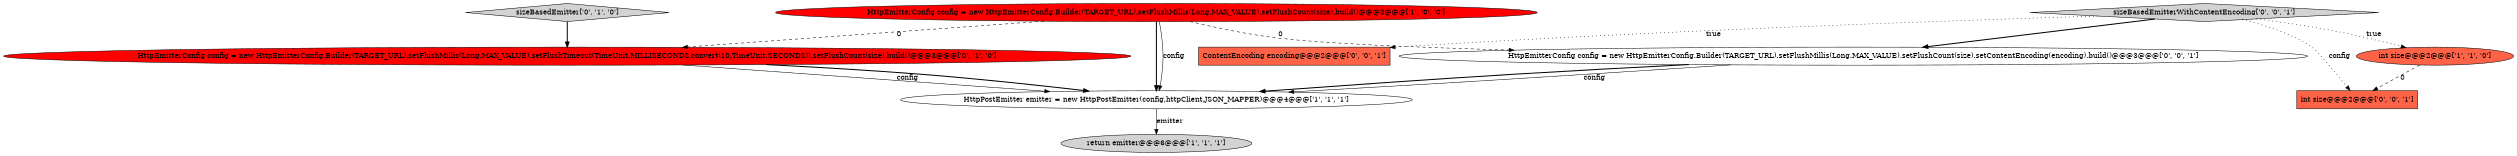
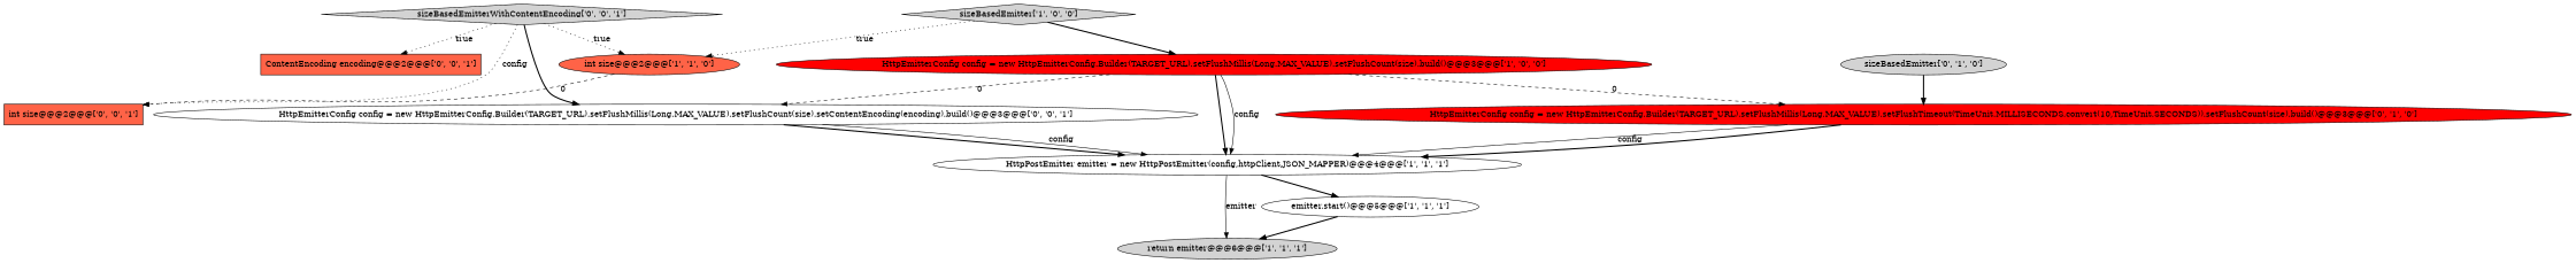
  digraph {
    node [fillcolor=lightgray shape=ellipse style=filled]
    edge [style=bold]
    n1 [label="return emitter@@@6@@@['1', '1', '1']"]
    n2 [fillcolor=tomato label="ContentEncoding encoding@@@2@@@['0', '0', '1']" shape=box]
    n3 [label="sizeBasedEmitterWithContentEncoding['0', '0', '1']" shape=diamond]
    n4 [fillcolor=tomato label="int size@@@2@@@['0', '0', '1']" shape=box]
    n5 [fillcolor=white label="HttpEmitterConfig config = new HttpEmitterConfig.Builder(TARGET_URL).setFlushMillis(Long.MAX_VALUE).setFlushCount(size).setContentEncoding(encoding).build()@@@3@@@['0', '0', '1']"]
    n6 [fillcolor=tomato label="int size@@@2@@@['1', '1', '0']"]
    n7 [fillcolor=white label="HttpPostEmitter emitter = new HttpPostEmitter(config,httpClient,JSON_MAPPER)@@@4@@@['1', '1', '1']"]
    n8 [fillcolor=red label="HttpEmitterConfig config = new HttpEmitterConfig.Builder(TARGET_URL).setFlushMillis(Long.MAX_VALUE).setFlushCount(size).build()@@@3@@@['1', '0', '0']"]
    n9 [fillcolor=red label="HttpEmitterConfig config = new HttpEmitterConfig.Builder(TARGET_URL).setFlushMillis(Long.MAX_VALUE).setFlushTimeout(TimeUnit.MILLISECONDS.convert(10,TimeUnit.SECONDS)).setFlushCount(size).build()@@@3@@@['0', '1', '0']"]
-   n11 [label="sizeBasedEmitter['0', '1', '0']" shape=diamond]
+   n10 [fillcolor=white label="emitter.start()@@@5@@@['1', '1', '1']"]
+   n11 [label="sizeBasedEmitter['0', '1', '0']"]
+   n12 [label="sizeBasedEmitter['1', '0', '0']" shape=diamond]
    n3 -> n2 [label=true style=dotted]
    n3 -> n4 [label=config style=dotted]
    n3 -> n5
    n3 -> n6 [label=true style=dotted]
    n5 -> n7
    n5 -> n7 [label=config style=solid]
    n6 -> n4 [label=0 style=dashed]
    n7 -> n1 [label=emitter style=solid]
+   n7 -> n10
    n8 -> n5 [label=0 style=dashed]
    n8 -> n7
    n8 -> n7 [label=config style=solid]
    n8 -> n9 [label=0 style=dashed]
    n9 -> n7 [label=config style=solid]
    n9 -> n7
+   n10 -> n1
    n11 -> n9
+   n12 -> n6 [label=true style=dotted]
+   n12 -> n8
  }
